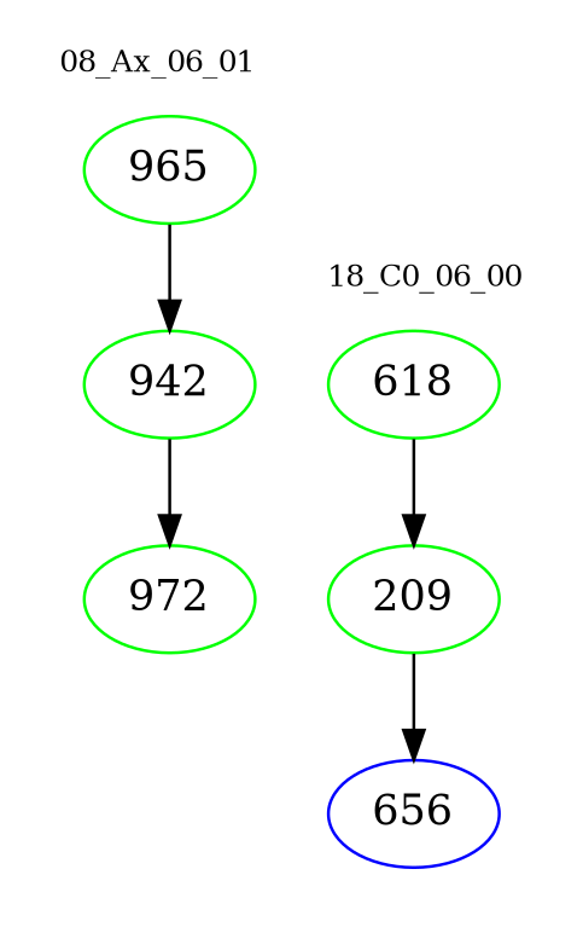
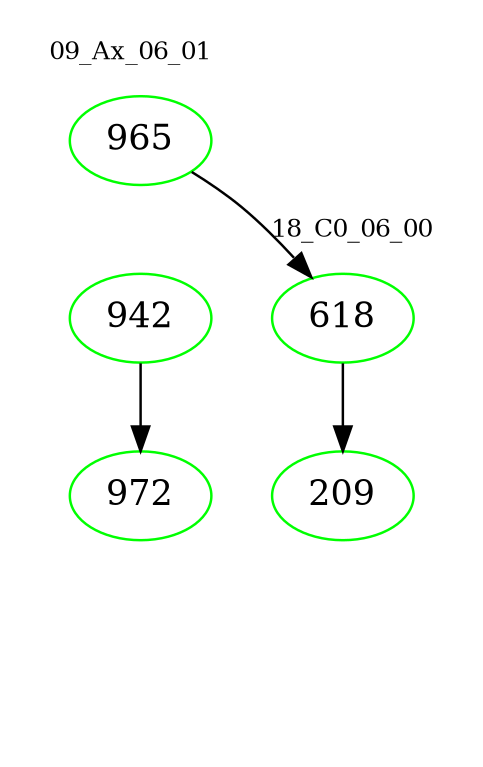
  digraph {
    node [color=green]
    edge [color=black]
    n1 [label=965]
    n2 [label=942]
    n3 [label=972]
    n4 [label=618]
    n5 [label=209]
-   n6 [color=blue label=656]
    subgraph cluster_1 {
      color=white
      fontsize=10
-     label="08_Ax_06_01"
+     label="09_Ax_06_01"
      n1
      n2
      n3
    }
    subgraph cluster_2 {
      color=white
      fontsize=10
      label="18_C0_06_00"
      n4
      n5
-     n6
    }
-   n1 -> n2
+   n1 -> n4
    n2 -> n3
    n4 -> n5
-   n5 -> n6
  }
